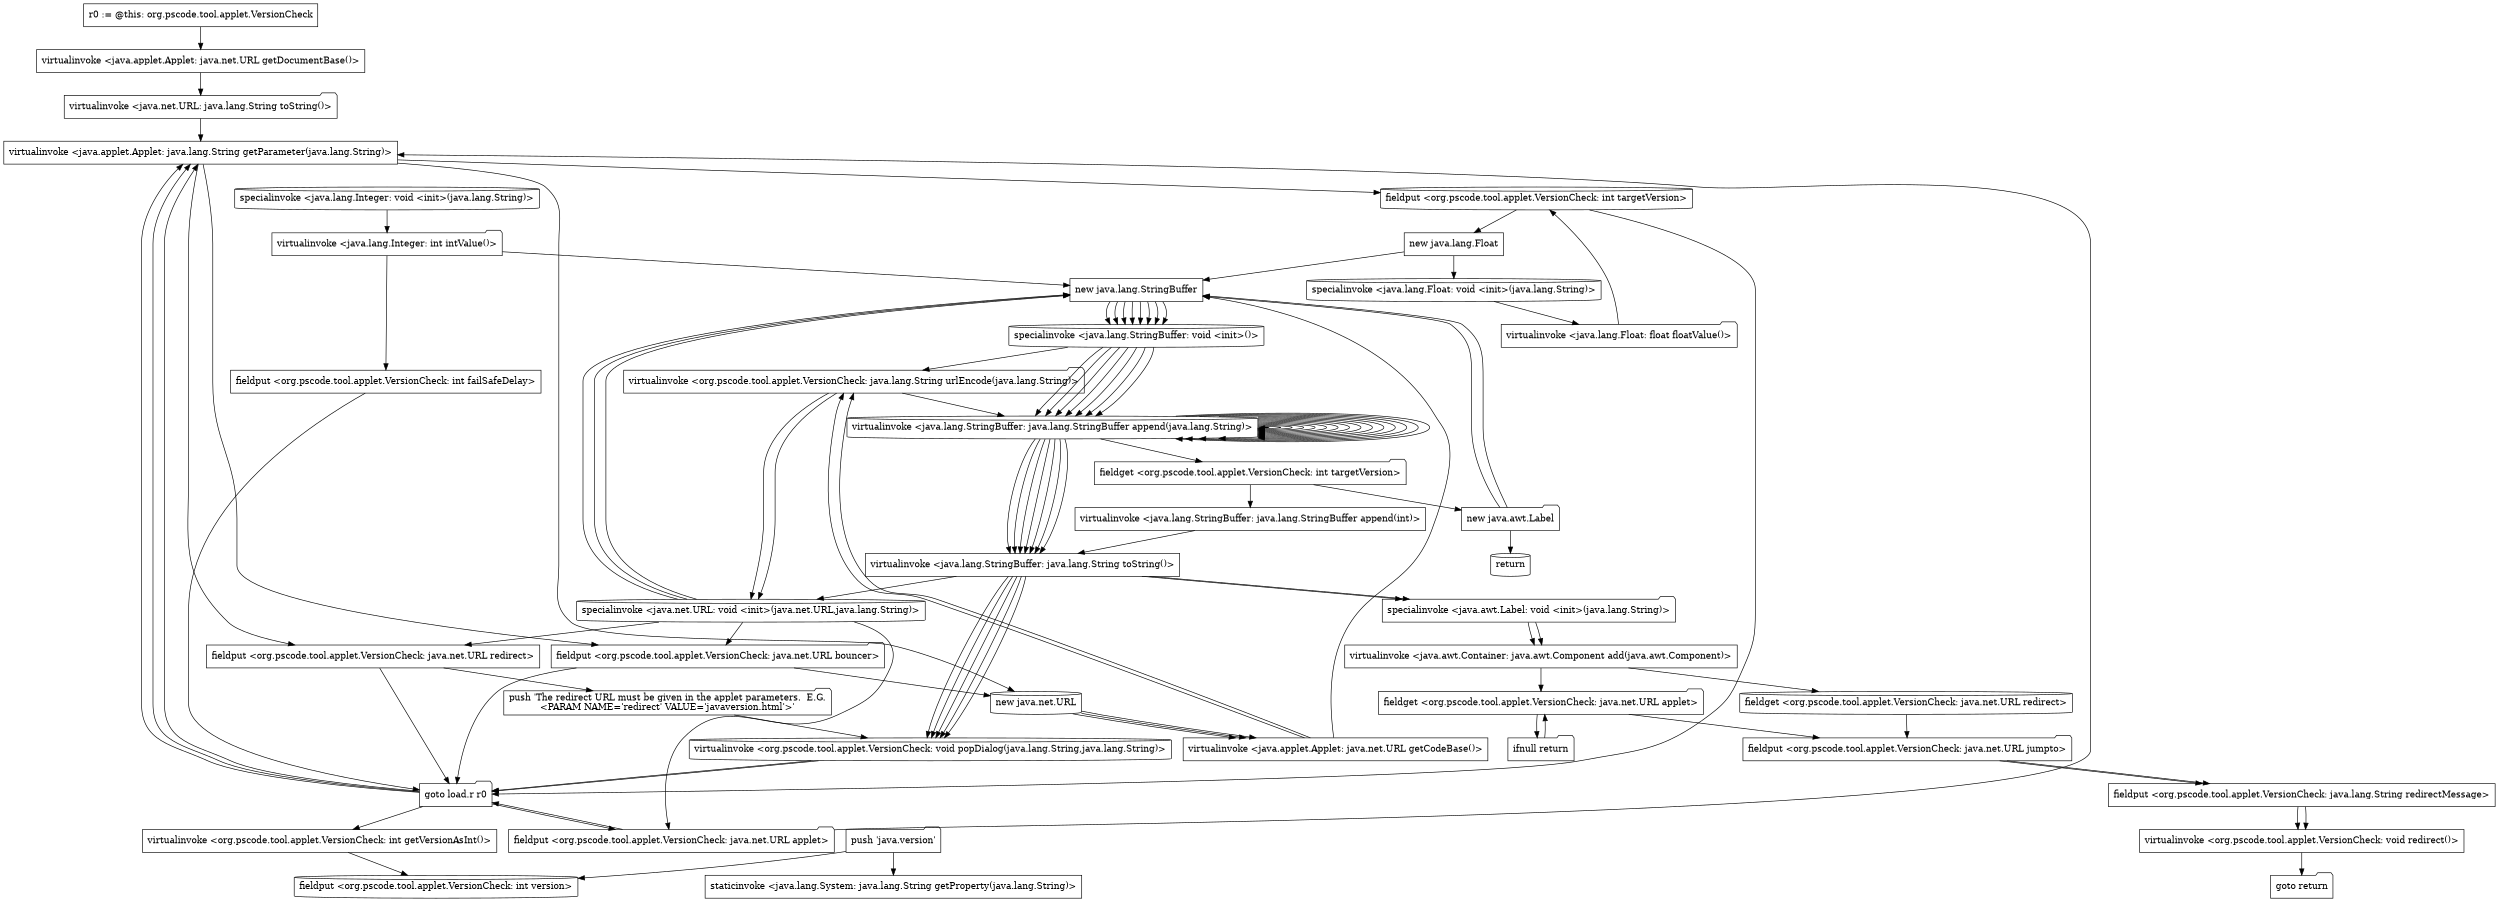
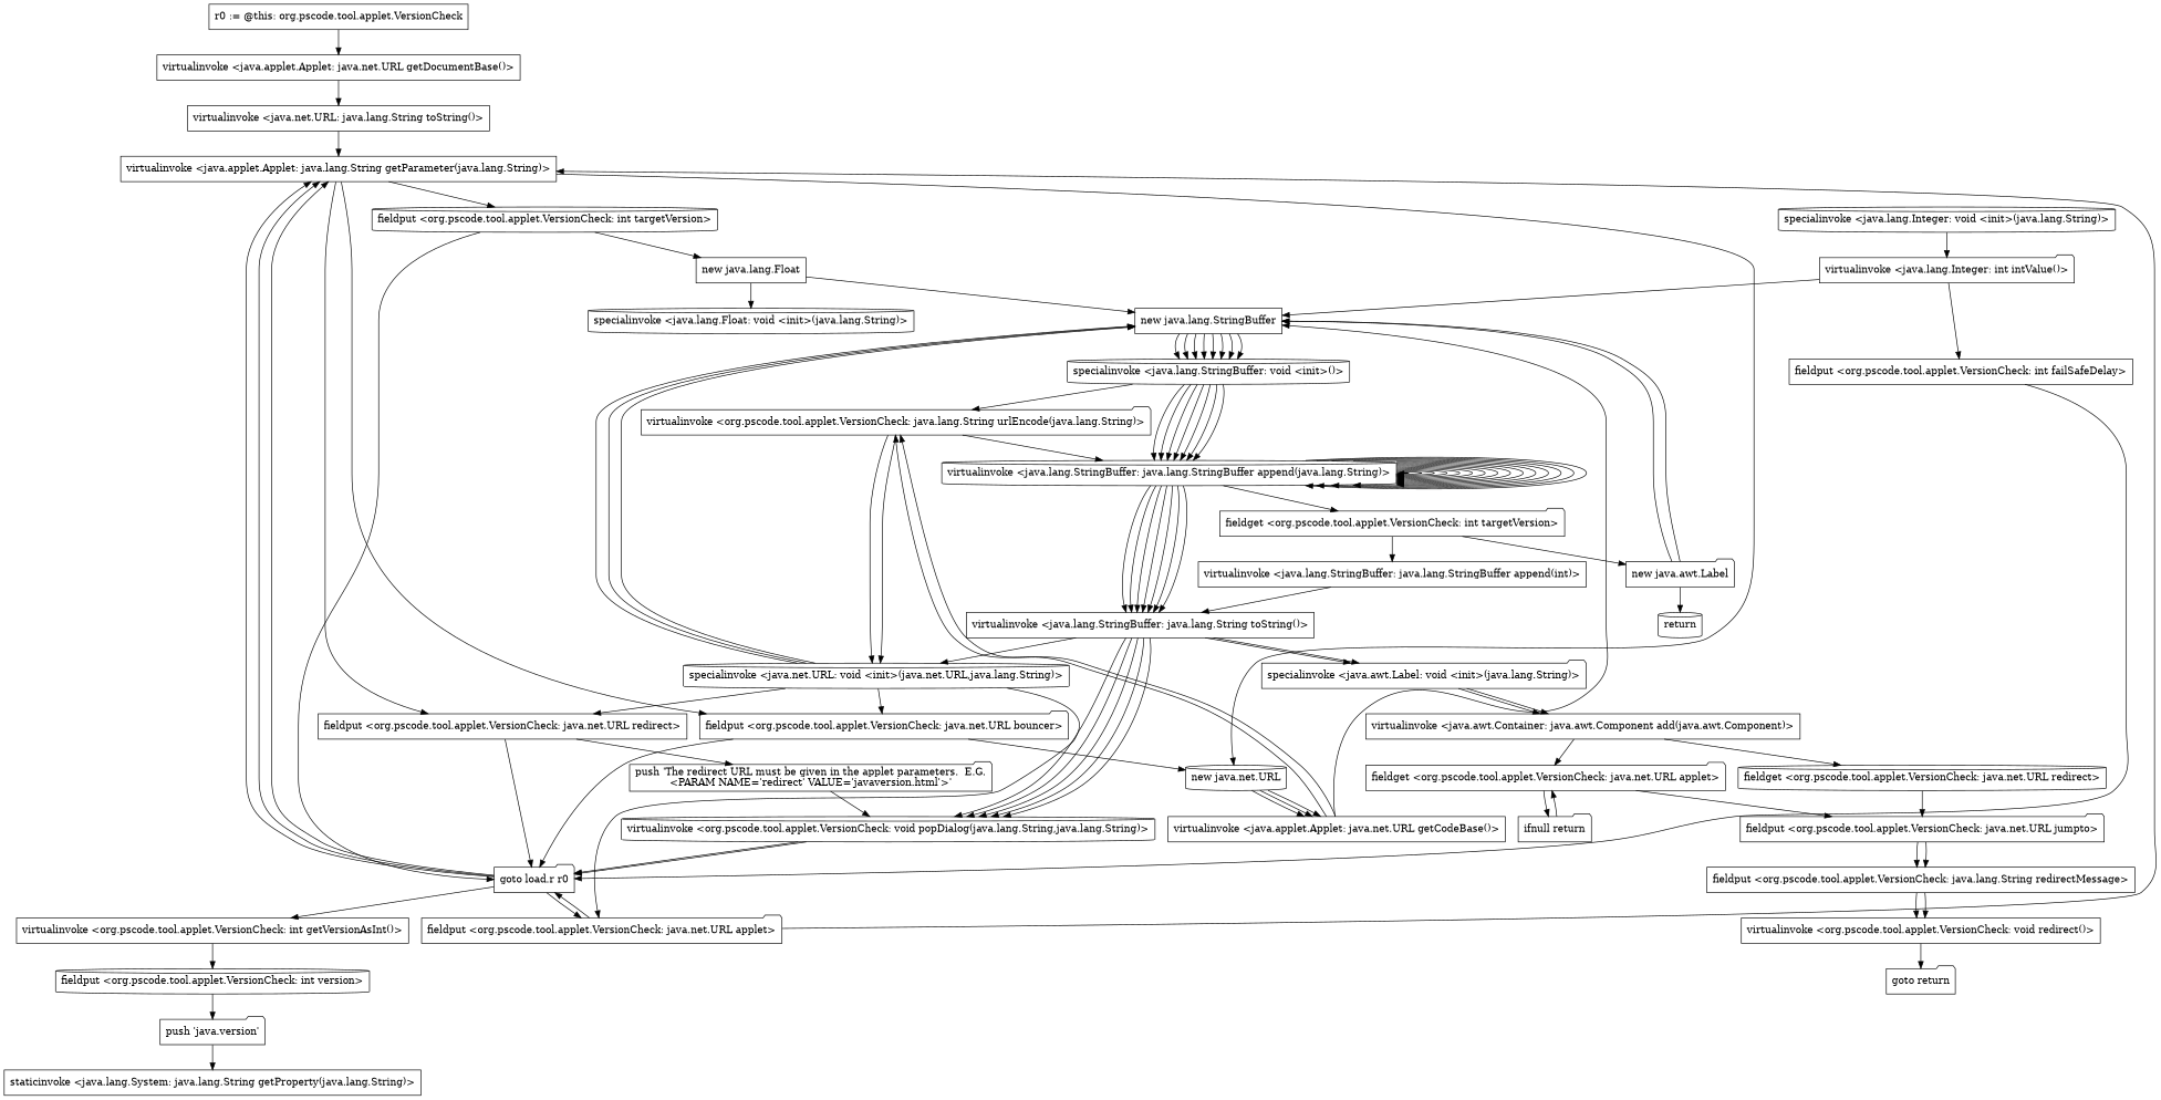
  digraph {
    node [shape=box]
    "r0 := @this: org.pscode.tool.applet.VersionCheck"
    "virtualinvoke <java.applet.Applet: java.net.URL getDocumentBase()>"
-   "virtualinvoke <java.net.URL: java.lang.String toString()>" [shape=folder]
+   "virtualinvoke <java.net.URL: java.lang.String toString()>"
    "virtualinvoke <java.applet.Applet: java.lang.String getParameter(java.lang.String)>"
    "fieldput <org.pscode.tool.applet.VersionCheck: int targetVersion>" [shape=cylinder]
    "fieldput <org.pscode.tool.applet.VersionCheck: java.net.URL redirect>"
    "new java.net.URL" [shape=cylinder]
    "fieldput <org.pscode.tool.applet.VersionCheck: java.net.URL bouncer>" [shape=folder]
    "new java.lang.Float"
    "goto load.r r0" [shape=folder]
    "push 'The redirect URL must be given in the applet parameters.  E.G.\n<PARAM NAME=\'redirect\' VALUE=\'javaversion.html\'>'" [shape=folder]
    "virtualinvoke <java.applet.Applet: java.net.URL getCodeBase()>"
    "specialinvoke <java.lang.Float: void <init>(java.lang.String)>" [shape=cylinder]
    "new java.lang.StringBuffer"
    "fieldput <org.pscode.tool.applet.VersionCheck: java.net.URL applet>" [shape=folder]
    "virtualinvoke <org.pscode.tool.applet.VersionCheck: int getVersionAsInt()>"
-   "virtualinvoke <java.lang.Float: float floatValue()>" [shape=folder]
    "specialinvoke <java.lang.StringBuffer: void <init>()>" [shape=cylinder]
    "fieldput <org.pscode.tool.applet.VersionCheck: int version>" [shape=cylinder]
    "virtualinvoke <org.pscode.tool.applet.VersionCheck: void popDialog(java.lang.String,java.lang.String)>" [shape=cylinder]
    "virtualinvoke <org.pscode.tool.applet.VersionCheck: java.lang.String urlEncode(java.lang.String)>" [shape=folder]
    "specialinvoke <java.net.URL: void <init>(java.net.URL,java.lang.String)>" [shape=cylinder]
    "virtualinvoke <java.lang.StringBuffer: java.lang.StringBuffer append(java.lang.String)>" [shape=cylinder]
    "fieldget <org.pscode.tool.applet.VersionCheck: int targetVersion>" [shape=folder]
    "virtualinvoke <java.lang.StringBuffer: java.lang.String toString()>"
    "specialinvoke <java.lang.Integer: void <init>(java.lang.String)>" [shape=cylinder]
    "virtualinvoke <java.lang.Integer: int intValue()>" [shape=folder]
    "fieldput <org.pscode.tool.applet.VersionCheck: int failSafeDelay>"
    "push 'java.version'" [shape=folder]
    "staticinvoke <java.lang.System: java.lang.String getProperty(java.lang.String)>"
    "new java.awt.Label" [shape=folder]
    "virtualinvoke <java.lang.StringBuffer: java.lang.StringBuffer append(int)>"
    return [shape=cylinder]
    "specialinvoke <java.awt.Label: void <init>(java.lang.String)>" [shape=folder]
    "virtualinvoke <java.awt.Container: java.awt.Component add(java.awt.Component)>"
    "fieldget <org.pscode.tool.applet.VersionCheck: java.net.URL redirect>" [shape=cylinder]
    "fieldget <org.pscode.tool.applet.VersionCheck: java.net.URL applet>" [shape=folder]
    "fieldput <org.pscode.tool.applet.VersionCheck: java.net.URL jumpto>" [shape=folder]
    "ifnull return" [shape=folder]
    "fieldput <org.pscode.tool.applet.VersionCheck: java.lang.String redirectMessage>"
    "virtualinvoke <org.pscode.tool.applet.VersionCheck: void redirect()>"
    "goto return" [shape=folder]
    "r0 := @this: org.pscode.tool.applet.VersionCheck" -> "virtualinvoke <java.applet.Applet: java.net.URL getDocumentBase()>"
    "virtualinvoke <java.applet.Applet: java.net.URL getDocumentBase()>" -> "virtualinvoke <java.net.URL: java.lang.String toString()>"
    "virtualinvoke <java.net.URL: java.lang.String toString()>" -> "virtualinvoke <java.applet.Applet: java.lang.String getParameter(java.lang.String)>"
    "virtualinvoke <java.applet.Applet: java.lang.String getParameter(java.lang.String)>" -> "fieldput <org.pscode.tool.applet.VersionCheck: int targetVersion>"
    "virtualinvoke <java.applet.Applet: java.lang.String getParameter(java.lang.String)>" -> "fieldput <org.pscode.tool.applet.VersionCheck: java.net.URL redirect>"
    "virtualinvoke <java.applet.Applet: java.lang.String getParameter(java.lang.String)>" -> "new java.net.URL"
    "virtualinvoke <java.applet.Applet: java.lang.String getParameter(java.lang.String)>" -> "fieldput <org.pscode.tool.applet.VersionCheck: java.net.URL bouncer>"
    "fieldput <org.pscode.tool.applet.VersionCheck: int targetVersion>" -> "new java.lang.Float"
    "fieldput <org.pscode.tool.applet.VersionCheck: int targetVersion>" -> "goto load.r r0"
    "fieldput <org.pscode.tool.applet.VersionCheck: java.net.URL redirect>" -> "goto load.r r0"
    "fieldput <org.pscode.tool.applet.VersionCheck: java.net.URL redirect>" -> "push 'The redirect URL must be given in the applet parameters.  E.G.\n<PARAM NAME=\'redirect\' VALUE=\'javaversion.html\'>'"
    "new java.net.URL" -> "virtualinvoke <java.applet.Applet: java.net.URL getCodeBase()>"
    "new java.net.URL" -> "virtualinvoke <java.applet.Applet: java.net.URL getCodeBase()>"
    "new java.net.URL" -> "virtualinvoke <java.applet.Applet: java.net.URL getCodeBase()>"
    "fieldput <org.pscode.tool.applet.VersionCheck: java.net.URL bouncer>" -> "new java.net.URL"
    "fieldput <org.pscode.tool.applet.VersionCheck: java.net.URL bouncer>" -> "goto load.r r0"
    "new java.lang.Float" -> "specialinvoke <java.lang.Float: void <init>(java.lang.String)>"
    "new java.lang.Float" -> "new java.lang.StringBuffer"
    "goto load.r r0" -> "virtualinvoke <java.applet.Applet: java.lang.String getParameter(java.lang.String)>"
    "goto load.r r0" -> "virtualinvoke <java.applet.Applet: java.lang.String getParameter(java.lang.String)>"
    "goto load.r r0" -> "virtualinvoke <java.applet.Applet: java.lang.String getParameter(java.lang.String)>"
    "goto load.r r0" -> "fieldput <org.pscode.tool.applet.VersionCheck: java.net.URL applet>"
    "goto load.r r0" -> "virtualinvoke <org.pscode.tool.applet.VersionCheck: int getVersionAsInt()>"
    "push 'The redirect URL must be given in the applet parameters.  E.G.\n<PARAM NAME=\'redirect\' VALUE=\'javaversion.html\'>'" -> "virtualinvoke <org.pscode.tool.applet.VersionCheck: void popDialog(java.lang.String,java.lang.String)>"
    "virtualinvoke <java.applet.Applet: java.net.URL getCodeBase()>" -> "new java.lang.StringBuffer"
    "virtualinvoke <java.applet.Applet: java.net.URL getCodeBase()>" -> "virtualinvoke <org.pscode.tool.applet.VersionCheck: java.lang.String urlEncode(java.lang.String)>"
    "virtualinvoke <java.applet.Applet: java.net.URL getCodeBase()>" -> "virtualinvoke <org.pscode.tool.applet.VersionCheck: java.lang.String urlEncode(java.lang.String)>"
-   "specialinvoke <java.lang.Float: void <init>(java.lang.String)>" -> "virtualinvoke <java.lang.Float: float floatValue()>"
    "new java.lang.StringBuffer" -> "specialinvoke <java.lang.StringBuffer: void <init>()>"
    "new java.lang.StringBuffer" -> "specialinvoke <java.lang.StringBuffer: void <init>()>"
    "new java.lang.StringBuffer" -> "specialinvoke <java.lang.StringBuffer: void <init>()>"
    "new java.lang.StringBuffer" -> "specialinvoke <java.lang.StringBuffer: void <init>()>"
    "new java.lang.StringBuffer" -> "specialinvoke <java.lang.StringBuffer: void <init>()>"
    "new java.lang.StringBuffer" -> "specialinvoke <java.lang.StringBuffer: void <init>()>"
    "new java.lang.StringBuffer" -> "specialinvoke <java.lang.StringBuffer: void <init>()>"
    "new java.lang.StringBuffer" -> "specialinvoke <java.lang.StringBuffer: void <init>()>"
    "fieldput <org.pscode.tool.applet.VersionCheck: java.net.URL applet>" -> "virtualinvoke <java.applet.Applet: java.lang.String getParameter(java.lang.String)>"
    "fieldput <org.pscode.tool.applet.VersionCheck: java.net.URL applet>" -> "goto load.r r0"
    "virtualinvoke <org.pscode.tool.applet.VersionCheck: int getVersionAsInt()>" -> "fieldput <org.pscode.tool.applet.VersionCheck: int version>"
-   "virtualinvoke <java.lang.Float: float floatValue()>" -> "fieldput <org.pscode.tool.applet.VersionCheck: int targetVersion>"
    "specialinvoke <java.lang.StringBuffer: void <init>()>" -> "virtualinvoke <org.pscode.tool.applet.VersionCheck: java.lang.String urlEncode(java.lang.String)>"
    "specialinvoke <java.lang.StringBuffer: void <init>()>" -> "virtualinvoke <java.lang.StringBuffer: java.lang.StringBuffer append(java.lang.String)>"
    "specialinvoke <java.lang.StringBuffer: void <init>()>" -> "virtualinvoke <java.lang.StringBuffer: java.lang.StringBuffer append(java.lang.String)>"
    "specialinvoke <java.lang.StringBuffer: void <init>()>" -> "virtualinvoke <java.lang.StringBuffer: java.lang.StringBuffer append(java.lang.String)>"
    "specialinvoke <java.lang.StringBuffer: void <init>()>" -> "virtualinvoke <java.lang.StringBuffer: java.lang.StringBuffer append(java.lang.String)>"
    "specialinvoke <java.lang.StringBuffer: void <init>()>" -> "virtualinvoke <java.lang.StringBuffer: java.lang.StringBuffer append(java.lang.String)>"
    "specialinvoke <java.lang.StringBuffer: void <init>()>" -> "virtualinvoke <java.lang.StringBuffer: java.lang.StringBuffer append(java.lang.String)>"
    "specialinvoke <java.lang.StringBuffer: void <init>()>" -> "virtualinvoke <java.lang.StringBuffer: java.lang.StringBuffer append(java.lang.String)>"
-   "push 'java.version'" -> "fieldput <org.pscode.tool.applet.VersionCheck: int version>"
+   "fieldput <org.pscode.tool.applet.VersionCheck: int version>" -> "push 'java.version'"
    "virtualinvoke <org.pscode.tool.applet.VersionCheck: void popDialog(java.lang.String,java.lang.String)>" -> "goto load.r r0"
    "virtualinvoke <org.pscode.tool.applet.VersionCheck: void popDialog(java.lang.String,java.lang.String)>" -> "goto load.r r0"
    "virtualinvoke <org.pscode.tool.applet.VersionCheck: java.lang.String urlEncode(java.lang.String)>" -> "specialinvoke <java.net.URL: void <init>(java.net.URL,java.lang.String)>"
    "virtualinvoke <org.pscode.tool.applet.VersionCheck: java.lang.String urlEncode(java.lang.String)>" -> "specialinvoke <java.net.URL: void <init>(java.net.URL,java.lang.String)>"
    "virtualinvoke <org.pscode.tool.applet.VersionCheck: java.lang.String urlEncode(java.lang.String)>" -> "virtualinvoke <java.lang.StringBuffer: java.lang.StringBuffer append(java.lang.String)>"
    "specialinvoke <java.net.URL: void <init>(java.net.URL,java.lang.String)>" -> "fieldput <org.pscode.tool.applet.VersionCheck: java.net.URL redirect>"
    "specialinvoke <java.net.URL: void <init>(java.net.URL,java.lang.String)>" -> "fieldput <org.pscode.tool.applet.VersionCheck: java.net.URL bouncer>"
    "specialinvoke <java.net.URL: void <init>(java.net.URL,java.lang.String)>" -> "new java.lang.StringBuffer"
    "specialinvoke <java.net.URL: void <init>(java.net.URL,java.lang.String)>" -> "new java.lang.StringBuffer"
    "specialinvoke <java.net.URL: void <init>(java.net.URL,java.lang.String)>" -> "new java.lang.StringBuffer"
    "specialinvoke <java.net.URL: void <init>(java.net.URL,java.lang.String)>" -> "fieldput <org.pscode.tool.applet.VersionCheck: java.net.URL applet>"
    "virtualinvoke <java.lang.StringBuffer: java.lang.StringBuffer append(java.lang.String)>" -> "virtualinvoke <java.lang.StringBuffer: java.lang.StringBuffer append(java.lang.String)>"
    "virtualinvoke <java.lang.StringBuffer: java.lang.StringBuffer append(java.lang.String)>" -> "virtualinvoke <java.lang.StringBuffer: java.lang.StringBuffer append(java.lang.String)>"
    "virtualinvoke <java.lang.StringBuffer: java.lang.StringBuffer append(java.lang.String)>" -> "virtualinvoke <java.lang.StringBuffer: java.lang.StringBuffer append(java.lang.String)>"
    "virtualinvoke <java.lang.StringBuffer: java.lang.StringBuffer append(java.lang.String)>" -> "virtualinvoke <java.lang.StringBuffer: java.lang.StringBuffer append(java.lang.String)>"
    "virtualinvoke <java.lang.StringBuffer: java.lang.StringBuffer append(java.lang.String)>" -> "virtualinvoke <java.lang.StringBuffer: java.lang.StringBuffer append(java.lang.String)>"
    "virtualinvoke <java.lang.StringBuffer: java.lang.StringBuffer append(java.lang.String)>" -> "virtualinvoke <java.lang.StringBuffer: java.lang.StringBuffer append(java.lang.String)>"
    "virtualinvoke <java.lang.StringBuffer: java.lang.StringBuffer append(java.lang.String)>" -> "virtualinvoke <java.lang.StringBuffer: java.lang.StringBuffer append(java.lang.String)>"
    "virtualinvoke <java.lang.StringBuffer: java.lang.StringBuffer append(java.lang.String)>" -> "virtualinvoke <java.lang.StringBuffer: java.lang.StringBuffer append(java.lang.String)>"
    "virtualinvoke <java.lang.StringBuffer: java.lang.StringBuffer append(java.lang.String)>" -> "virtualinvoke <java.lang.StringBuffer: java.lang.StringBuffer append(java.lang.String)>"
    "virtualinvoke <java.lang.StringBuffer: java.lang.StringBuffer append(java.lang.String)>" -> "virtualinvoke <java.lang.StringBuffer: java.lang.StringBuffer append(java.lang.String)>"
    "virtualinvoke <java.lang.StringBuffer: java.lang.StringBuffer append(java.lang.String)>" -> "virtualinvoke <java.lang.StringBuffer: java.lang.StringBuffer append(java.lang.String)>"
    "virtualinvoke <java.lang.StringBuffer: java.lang.StringBuffer append(java.lang.String)>" -> "virtualinvoke <java.lang.StringBuffer: java.lang.StringBuffer append(java.lang.String)>"
    "virtualinvoke <java.lang.StringBuffer: java.lang.StringBuffer append(java.lang.String)>" -> "virtualinvoke <java.lang.StringBuffer: java.lang.StringBuffer append(java.lang.String)>"
    "virtualinvoke <java.lang.StringBuffer: java.lang.StringBuffer append(java.lang.String)>" -> "virtualinvoke <java.lang.StringBuffer: java.lang.StringBuffer append(java.lang.String)>"
    "virtualinvoke <java.lang.StringBuffer: java.lang.StringBuffer append(java.lang.String)>" -> "virtualinvoke <java.lang.StringBuffer: java.lang.StringBuffer append(java.lang.String)>"
    "virtualinvoke <java.lang.StringBuffer: java.lang.StringBuffer append(java.lang.String)>" -> "fieldget <org.pscode.tool.applet.VersionCheck: int targetVersion>"
    "virtualinvoke <java.lang.StringBuffer: java.lang.StringBuffer append(java.lang.String)>" -> "virtualinvoke <java.lang.StringBuffer: java.lang.String toString()>"
    "virtualinvoke <java.lang.StringBuffer: java.lang.StringBuffer append(java.lang.String)>" -> "virtualinvoke <java.lang.StringBuffer: java.lang.String toString()>"
    "virtualinvoke <java.lang.StringBuffer: java.lang.StringBuffer append(java.lang.String)>" -> "virtualinvoke <java.lang.StringBuffer: java.lang.String toString()>"
    "virtualinvoke <java.lang.StringBuffer: java.lang.StringBuffer append(java.lang.String)>" -> "virtualinvoke <java.lang.StringBuffer: java.lang.String toString()>"
    "virtualinvoke <java.lang.StringBuffer: java.lang.StringBuffer append(java.lang.String)>" -> "virtualinvoke <java.lang.StringBuffer: java.lang.String toString()>"
    "virtualinvoke <java.lang.StringBuffer: java.lang.StringBuffer append(java.lang.String)>" -> "virtualinvoke <java.lang.StringBuffer: java.lang.String toString()>"
    "virtualinvoke <java.lang.StringBuffer: java.lang.StringBuffer append(java.lang.String)>" -> "virtualinvoke <java.lang.StringBuffer: java.lang.String toString()>"
    "fieldget <org.pscode.tool.applet.VersionCheck: int targetVersion>" -> "new java.awt.Label"
    "fieldget <org.pscode.tool.applet.VersionCheck: int targetVersion>" -> "virtualinvoke <java.lang.StringBuffer: java.lang.StringBuffer append(int)>"
    "virtualinvoke <java.lang.StringBuffer: java.lang.String toString()>" -> "virtualinvoke <org.pscode.tool.applet.VersionCheck: void popDialog(java.lang.String,java.lang.String)>"
    "virtualinvoke <java.lang.StringBuffer: java.lang.String toString()>" -> "virtualinvoke <org.pscode.tool.applet.VersionCheck: void popDialog(java.lang.String,java.lang.String)>"
    "virtualinvoke <java.lang.StringBuffer: java.lang.String toString()>" -> "virtualinvoke <org.pscode.tool.applet.VersionCheck: void popDialog(java.lang.String,java.lang.String)>"
    "virtualinvoke <java.lang.StringBuffer: java.lang.String toString()>" -> "virtualinvoke <org.pscode.tool.applet.VersionCheck: void popDialog(java.lang.String,java.lang.String)>"
    "virtualinvoke <java.lang.StringBuffer: java.lang.String toString()>" -> "virtualinvoke <org.pscode.tool.applet.VersionCheck: void popDialog(java.lang.String,java.lang.String)>"
    "virtualinvoke <java.lang.StringBuffer: java.lang.String toString()>" -> "specialinvoke <java.net.URL: void <init>(java.net.URL,java.lang.String)>"
    "virtualinvoke <java.lang.StringBuffer: java.lang.String toString()>" -> "specialinvoke <java.awt.Label: void <init>(java.lang.String)>"
    "virtualinvoke <java.lang.StringBuffer: java.lang.String toString()>" -> "specialinvoke <java.awt.Label: void <init>(java.lang.String)>"
    "specialinvoke <java.lang.Integer: void <init>(java.lang.String)>" -> "virtualinvoke <java.lang.Integer: int intValue()>"
    "virtualinvoke <java.lang.Integer: int intValue()>" -> "new java.lang.StringBuffer"
    "virtualinvoke <java.lang.Integer: int intValue()>" -> "fieldput <org.pscode.tool.applet.VersionCheck: int failSafeDelay>"
    "fieldput <org.pscode.tool.applet.VersionCheck: int failSafeDelay>" -> "goto load.r r0"
    "push 'java.version'" -> "staticinvoke <java.lang.System: java.lang.String getProperty(java.lang.String)>"
    "new java.awt.Label" -> "new java.lang.StringBuffer"
    "new java.awt.Label" -> "new java.lang.StringBuffer"
    "new java.awt.Label" -> return
    "virtualinvoke <java.lang.StringBuffer: java.lang.StringBuffer append(int)>" -> "virtualinvoke <java.lang.StringBuffer: java.lang.String toString()>"
    "specialinvoke <java.awt.Label: void <init>(java.lang.String)>" -> "virtualinvoke <java.awt.Container: java.awt.Component add(java.awt.Component)>"
    "specialinvoke <java.awt.Label: void <init>(java.lang.String)>" -> "virtualinvoke <java.awt.Container: java.awt.Component add(java.awt.Component)>"
    "virtualinvoke <java.awt.Container: java.awt.Component add(java.awt.Component)>" -> "fieldget <org.pscode.tool.applet.VersionCheck: java.net.URL redirect>"
    "virtualinvoke <java.awt.Container: java.awt.Component add(java.awt.Component)>" -> "fieldget <org.pscode.tool.applet.VersionCheck: java.net.URL applet>"
    "fieldget <org.pscode.tool.applet.VersionCheck: java.net.URL redirect>" -> "fieldput <org.pscode.tool.applet.VersionCheck: java.net.URL jumpto>"
    "fieldget <org.pscode.tool.applet.VersionCheck: java.net.URL applet>" -> "fieldput <org.pscode.tool.applet.VersionCheck: java.net.URL jumpto>"
    "fieldget <org.pscode.tool.applet.VersionCheck: java.net.URL applet>" -> "ifnull return"
    "fieldput <org.pscode.tool.applet.VersionCheck: java.net.URL jumpto>" -> "fieldput <org.pscode.tool.applet.VersionCheck: java.lang.String redirectMessage>"
    "fieldput <org.pscode.tool.applet.VersionCheck: java.net.URL jumpto>" -> "fieldput <org.pscode.tool.applet.VersionCheck: java.lang.String redirectMessage>"
    "ifnull return" -> "fieldget <org.pscode.tool.applet.VersionCheck: java.net.URL applet>"
    "fieldput <org.pscode.tool.applet.VersionCheck: java.lang.String redirectMessage>" -> "virtualinvoke <org.pscode.tool.applet.VersionCheck: void redirect()>"
    "fieldput <org.pscode.tool.applet.VersionCheck: java.lang.String redirectMessage>" -> "virtualinvoke <org.pscode.tool.applet.VersionCheck: void redirect()>"
    "virtualinvoke <org.pscode.tool.applet.VersionCheck: void redirect()>" -> "goto return"
  }
